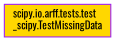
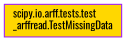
  digraph {
    rankdir=TB
    fontname=Oswald
-   n1 [color=purple fillcolor=gold fontname=Oswald fontsize=10 height=0.2 label="scipy.io.arff.tests.test\l_scipy.TestMissingData" shape=box style=filled width=0.4]
+   n1 [color=purple fillcolor=gold fontname=Oswald fontsize=10 height=0.2 label="scipy.io.arff.tests.test\l_arffread.TestMissingData" shape=box style=filled width=0.4]
  }
